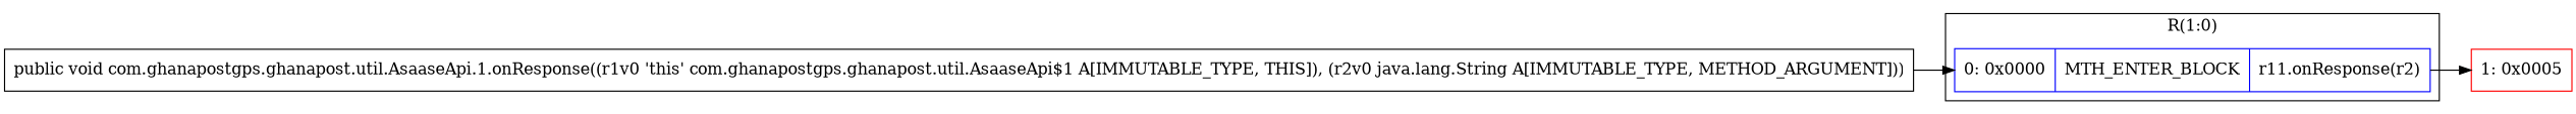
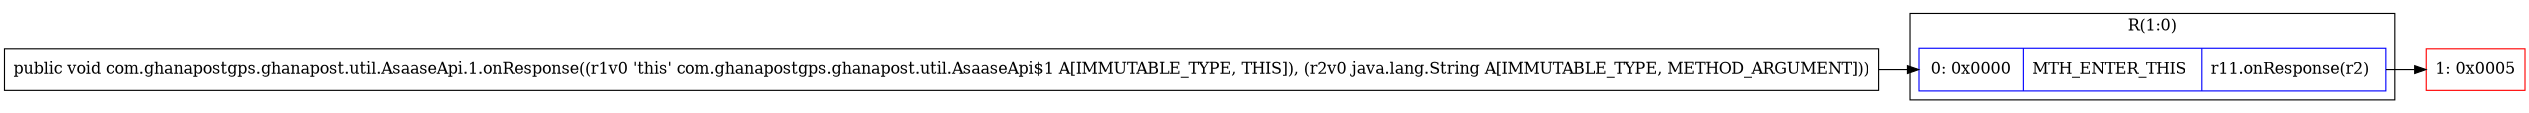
  digraph {
    rankdir=LR
    node [shape=record]
-   n1 [color=blue label="{0\:\ 0x0000|MTH_ENTER_BLOCK\l|r11.onResponse(r2)\l}"]
+   n1 [color=blue label="{0\:\ 0x0000|MTH_ENTER_THIS\l|r11.onResponse(r2)\l}"]
    n2 [color=red label="{1\:\ 0x0005}"]
    n3 [label="{public void com.ghanapostgps.ghanapost.util.AsaaseApi.1.onResponse((r1v0 'this' com.ghanapostgps.ghanapost.util.AsaaseApi$1 A[IMMUTABLE_TYPE, THIS]), (r2v0 java.lang.String A[IMMUTABLE_TYPE, METHOD_ARGUMENT])) }"]
    subgraph cluster_1 {
      label="R(1:0)"
      n1
    }
    n1 -> n2
    n3 -> n1
  }
